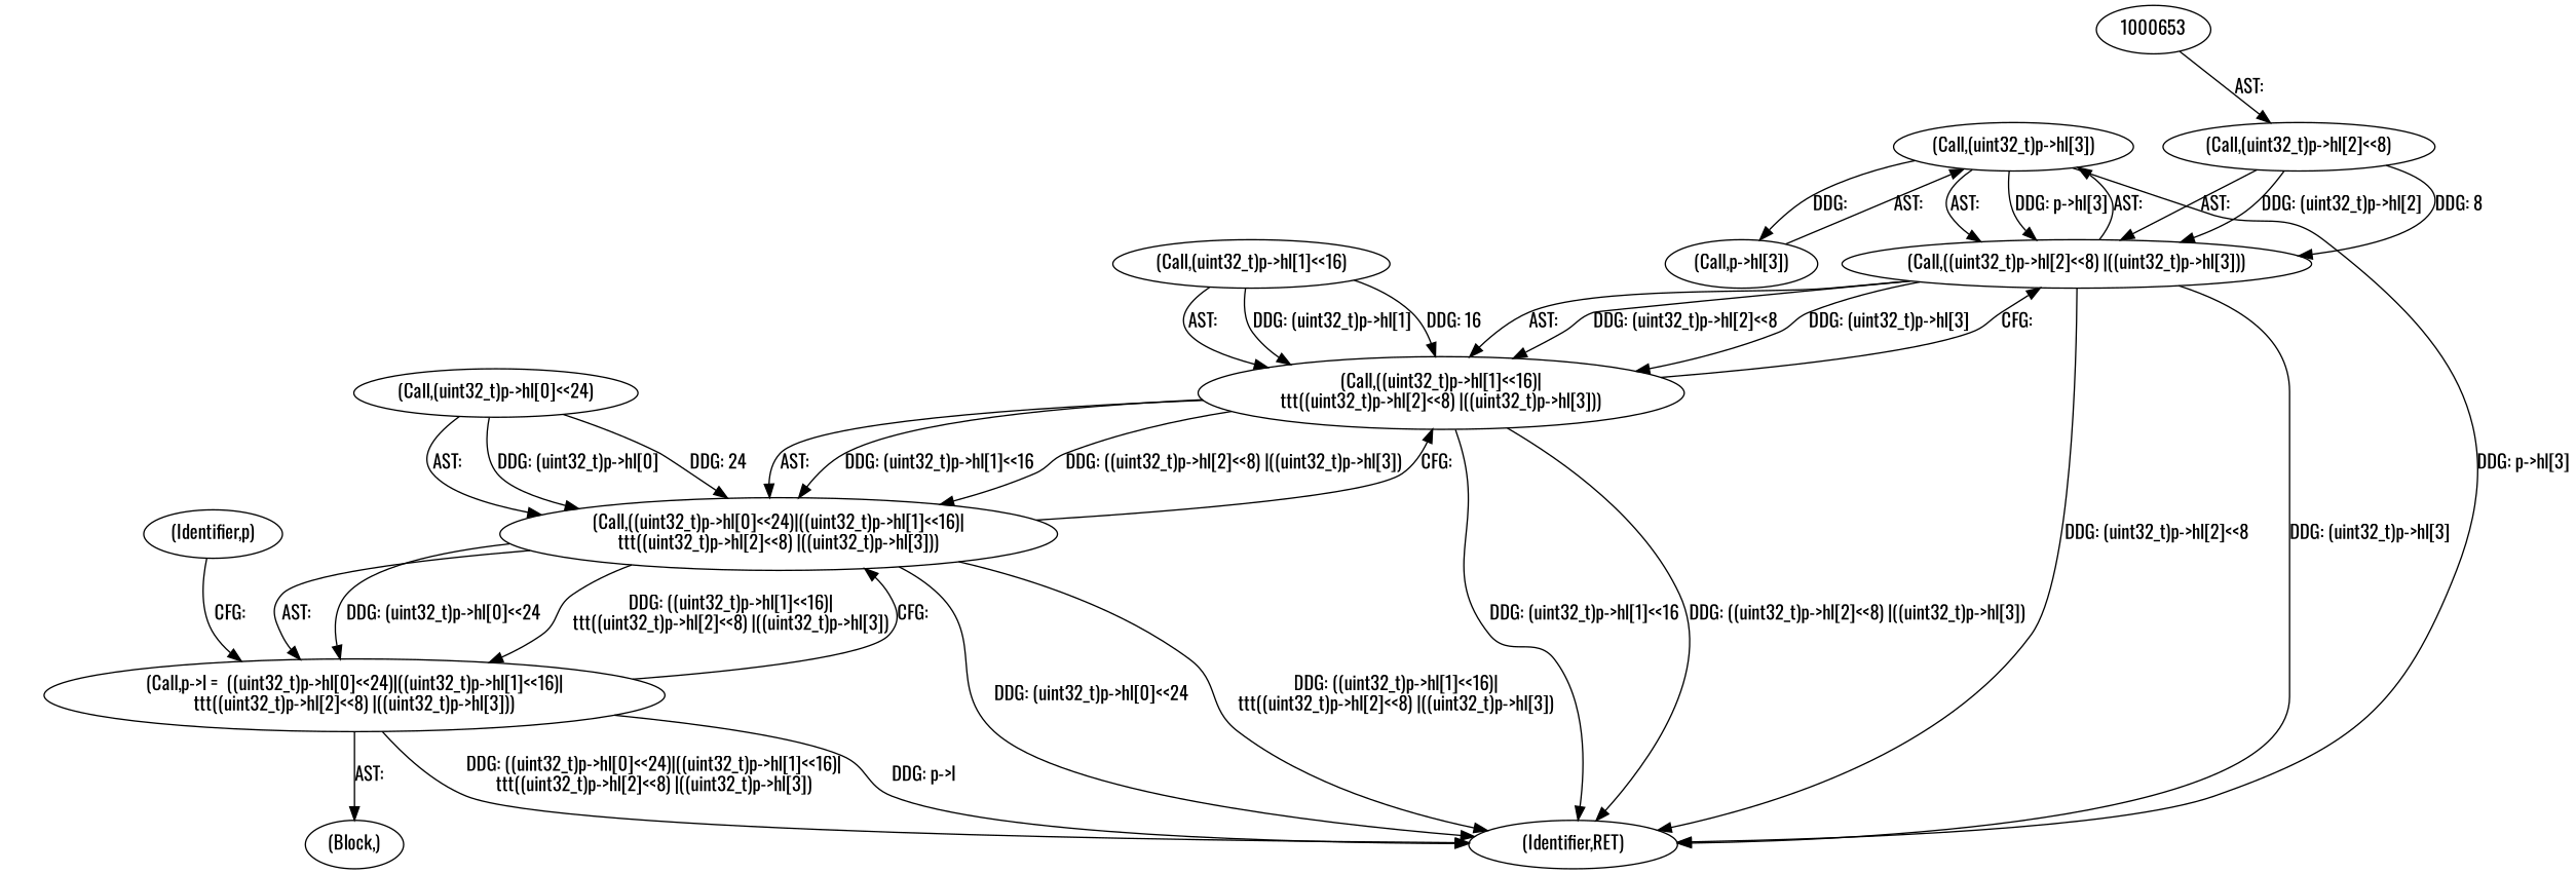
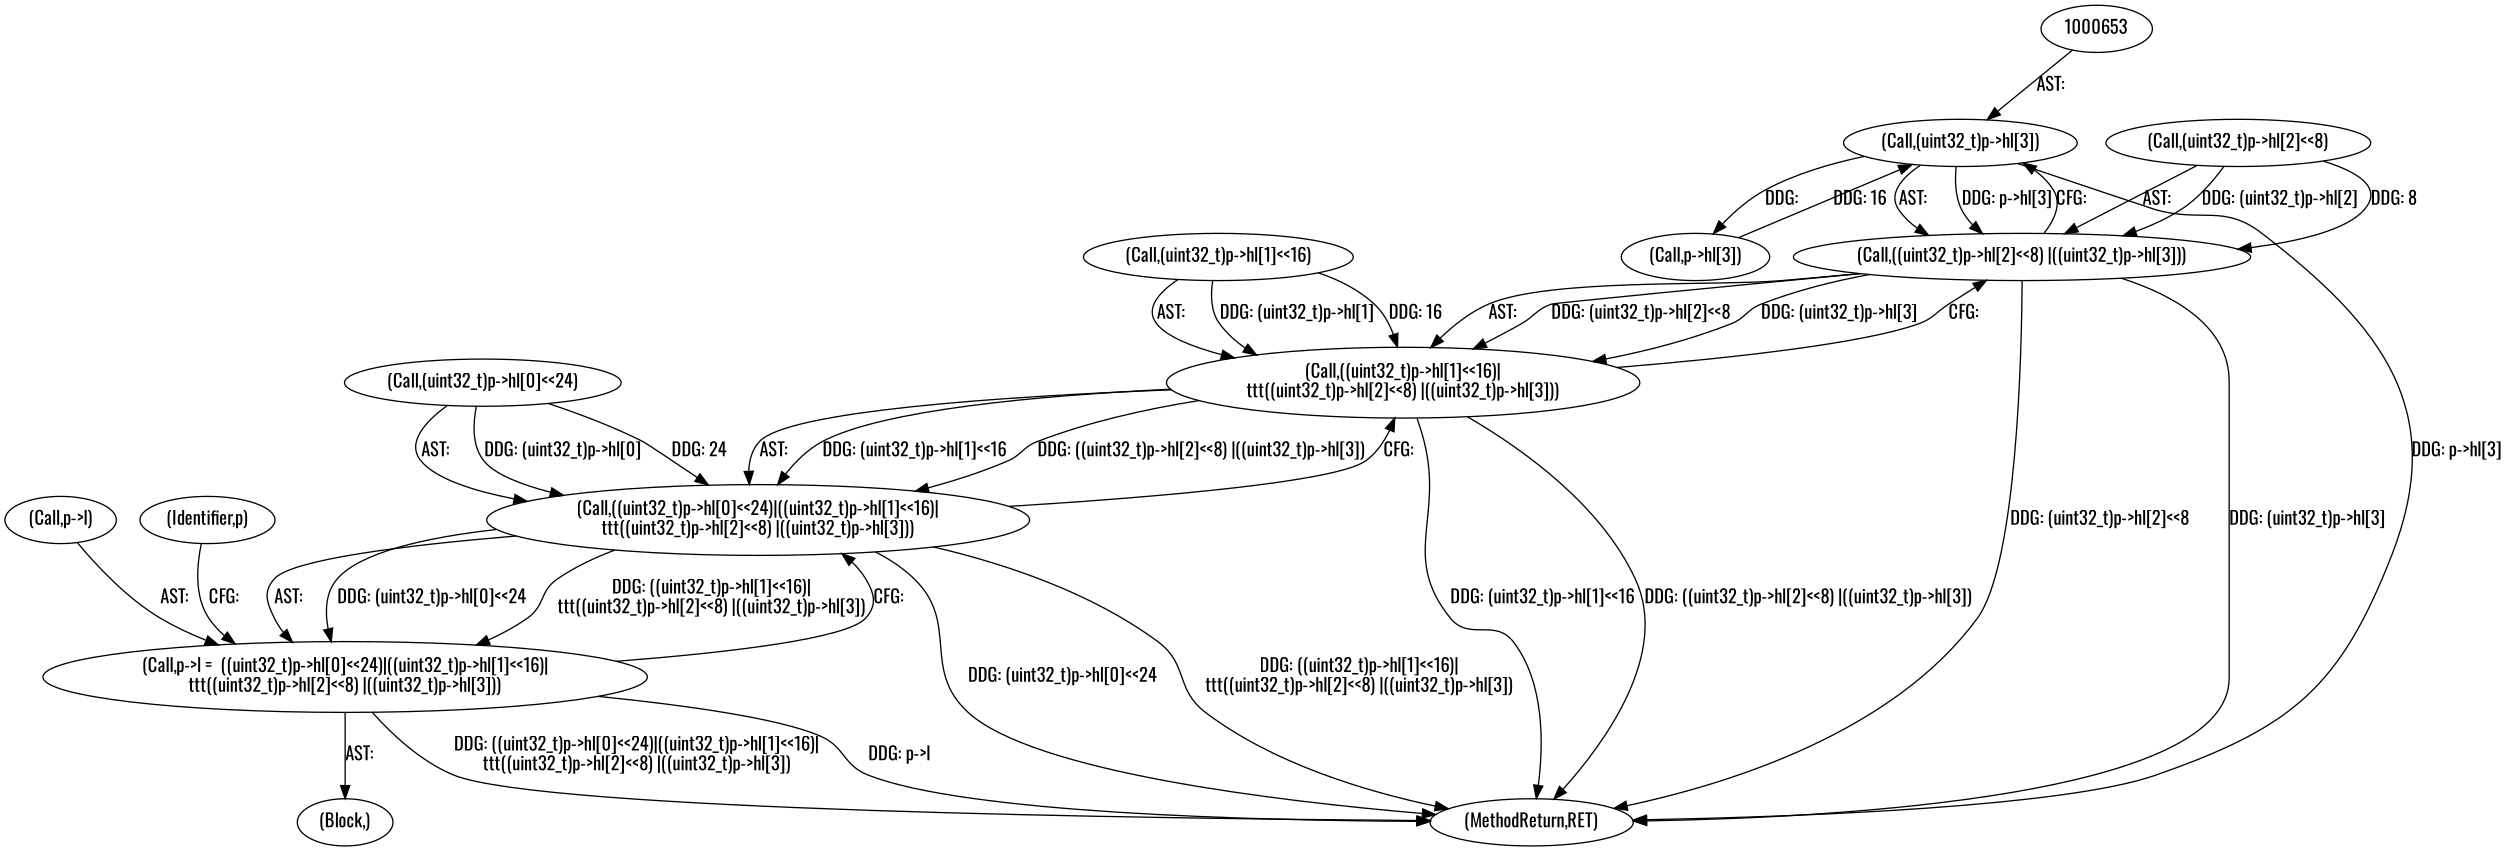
  digraph {
    fontname=Oswald
    node [fontname=Oswald]
    edge [fontname=Oswald]
    n1 [label="(Call,(uint32_t)p->hl[3])"]
    n2 [label="(Call,((uint32_t)p->hl[2]<<8) |((uint32_t)p->hl[3]))"]
    n3 [label="(Call,p->hl[3])"]
-   n4 [label="(Identifier,RET)"]
+   n4 [label="(MethodReturn,RET)"]
    n5 [label="(Call,((uint32_t)p->hl[1]<<16)|\n\t\t\t((uint32_t)p->hl[2]<<8) |((uint32_t)p->hl[3]))"]
    n6 [label="(Call,((uint32_t)p->hl[0]<<24)|((uint32_t)p->hl[1]<<16)|\n\t\t\t((uint32_t)p->hl[2]<<8) |((uint32_t)p->hl[3]))"]
    n7 [label="(Call,p->l =  ((uint32_t)p->hl[0]<<24)|((uint32_t)p->hl[1]<<16)|\n\t\t\t((uint32_t)p->hl[2]<<8) |((uint32_t)p->hl[3]))"]
    n8 [label="(Block,)"]
    n9 [label="(Call,(uint32_t)p->hl[1]<<16)"]
+   n10 [label="(Call,p->l)"]
    n11 [label="(Identifier,p)"]
    n12 [label="(Call,(uint32_t)p->hl[0]<<24)"]
    n13 [label="(Call,(uint32_t)p->hl[2]<<8)"]
    1000653
    n1 -> n2 [label="AST: "]
    n1 -> n2 [label="DDG: p->hl[3]"]
    n1 -> n3 [label="DDG: "]
    n1 -> n4 [label="DDG: p->hl[3]"]
-   n2 -> n1 [label="AST: "]
+   n2 -> n1 [label="CFG: "]
    n2 -> n4 [label="DDG: (uint32_t)p->hl[2]<<8"]
    n2 -> n4 [label="DDG: (uint32_t)p->hl[3]"]
    n2 -> n5 [label="AST: "]
    n2 -> n5 [label="DDG: (uint32_t)p->hl[2]<<8"]
    n2 -> n5 [label="DDG: (uint32_t)p->hl[3]"]
-   n3 -> n1 [label="AST: "]
+   n3 -> n1 [label="DDG: 16"]
    n5 -> n2 [label="CFG: "]
    n5 -> n4 [label="DDG: (uint32_t)p->hl[1]<<16"]
    n5 -> n4 [label="DDG: ((uint32_t)p->hl[2]<<8) |((uint32_t)p->hl[3])"]
    n5 -> n6 [label="AST: "]
    n5 -> n6 [label="DDG: (uint32_t)p->hl[1]<<16"]
    n5 -> n6 [label="DDG: ((uint32_t)p->hl[2]<<8) |((uint32_t)p->hl[3])"]
    n6 -> n4 [label="DDG: (uint32_t)p->hl[0]<<24"]
    n6 -> n4 [label="DDG: ((uint32_t)p->hl[1]<<16)|\n\t\t\t((uint32_t)p->hl[2]<<8) |((uint32_t)p->hl[3])"]
    n6 -> n5 [label="CFG: "]
    n6 -> n7 [label="AST: "]
    n6 -> n7 [label="DDG: (uint32_t)p->hl[0]<<24"]
    n6 -> n7 [label="DDG: ((uint32_t)p->hl[1]<<16)|\n\t\t\t((uint32_t)p->hl[2]<<8) |((uint32_t)p->hl[3])"]
    n7 -> n4 [label="DDG: ((uint32_t)p->hl[0]<<24)|((uint32_t)p->hl[1]<<16)|\n\t\t\t((uint32_t)p->hl[2]<<8) |((uint32_t)p->hl[3])"]
    n7 -> n4 [label="DDG: p->l"]
    n7 -> n6 [label="CFG: "]
    n7 -> n8 [label="AST: "]
    n9 -> n5 [label="AST: "]
    n9 -> n5 [label="DDG: (uint32_t)p->hl[1]"]
    n9 -> n5 [label="DDG: 16"]
+   n10 -> n7 [label="AST: "]
    n11 -> n7 [label="CFG: "]
    n12 -> n6 [label="AST: "]
    n12 -> n6 [label="DDG: (uint32_t)p->hl[0]"]
    n12 -> n6 [label="DDG: 24"]
    n13 -> n2 [label="AST: "]
    n13 -> n2 [label="DDG: (uint32_t)p->hl[2]"]
    n13 -> n2 [label="DDG: 8"]
-   1000653 -> n13 [label="AST: "]
+   1000653 -> n1 [label="AST: "]
  }
